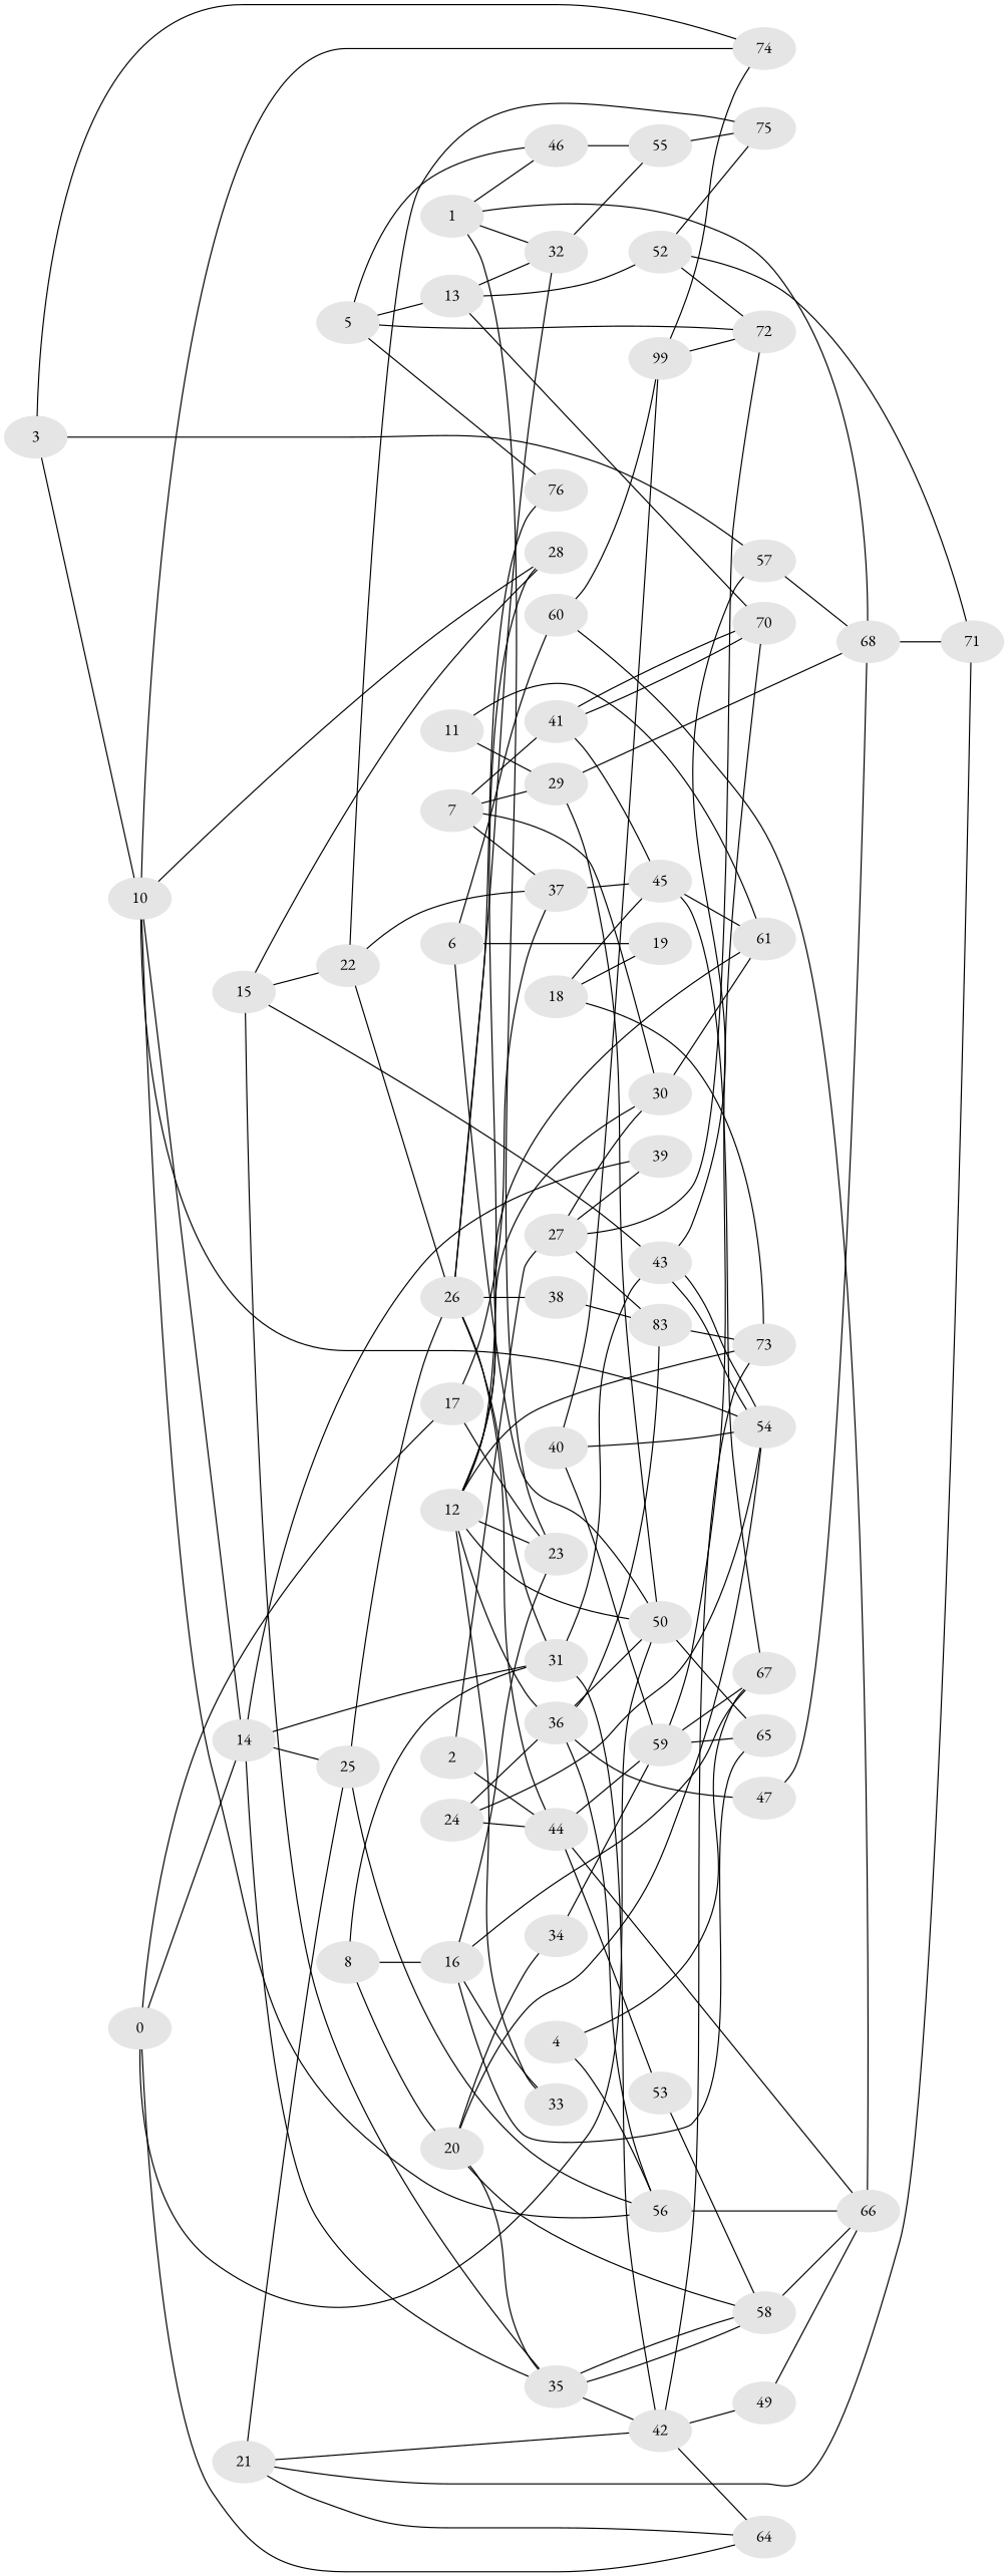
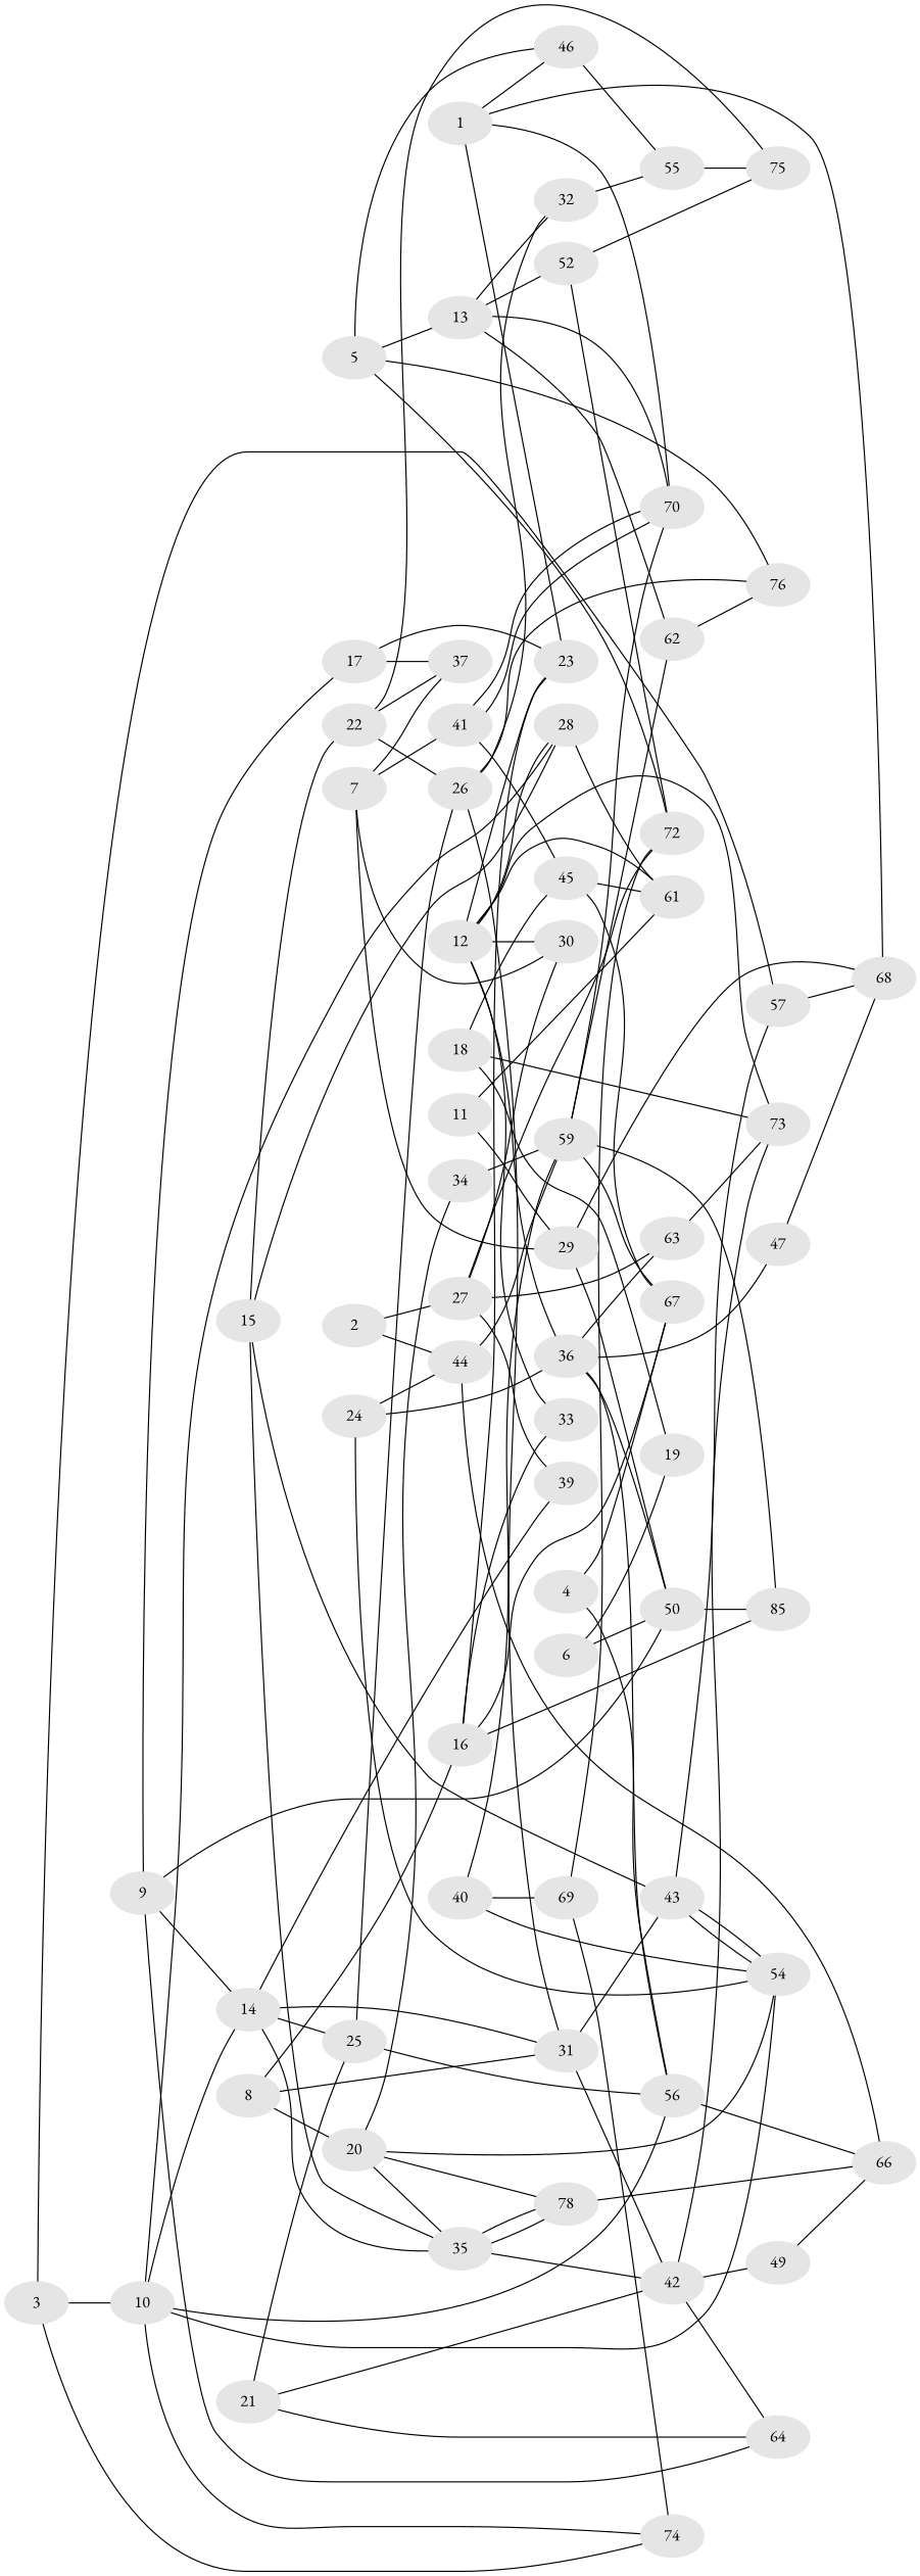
  graph {
    fontname="EB Garamond"
    rankdir=LR
    node [color=gray90 fontname="EB Garamond" style=filled]
    edge [fontname="EB Garamond"]
    1
    23
    46
    68
    70
    55
-   71
    2
    27
    44
    72
    30
    39
-   63 [label=83]
+   63
    59
-   53
    66
    3
    10
    57
    74
    56
    14
    28
    54
    4
    67
    5
    13
    76
    32
    52
+   62
    6
    19
    50
-   60
-   65
-   69 [label=99]
+   65 [label=85]
+   69
    7
    29
    37
    41
    61
    45
    8
    16
    20
    31
    33
    35
    34
-   58
+   58 [label=78]
    43
    42
-   9 [label=0]
+   9
    17
    64
    25
    11
    12
    36
    73
    47
    75
    26
    15
    22
    18
    21
    49
-   38
    24
    40
    1 -- 23
    1 -- 46
    1 -- 68
-   1 -- 32
+   1 -- 70
    46 -- 55
-   68 -- 71
    55 -- 75
    2 -- 27
    2 -- 44
    27 -- 72
    27 -- 30
    27 -- 39
    27 -- 63
    44 -- 59
-   44 -- 53
    44 -- 66
-   30 -- 61
+   28 -- 61
    63 -- 73
    59 -- 70
    59 -- 67
+   59 -- 62
    59 -- 65
-   53 -- 58
    3 -- 10
    3 -- 57
    3 -- 74
    10 -- 74
    10 -- 56
    10 -- 14
    10 -- 28
    10 -- 54
    57 -- 68
    56 -- 66
    14 -- 39
    14 -- 31
    14 -- 35
    14 -- 25
    4 -- 56
    4 -- 67
    5 -- 46
    5 -- 72
    5 -- 13
    5 -- 76
    13 -- 70
    13 -- 32
    13 -- 52
+   13 -- 62
    32 -- 55
-   52 -- 71
    52 -- 72
    52 -- 75
+   62 -- 76
    6 -- 19
    6 -- 50
-   6 -- 60
    50 -- 65
-   60 -- 66
-   60 -- 69
    69 -- 72
    69 -- 74
    7 -- 30
    7 -- 29
    7 -- 37
    7 -- 41
    29 -- 68
    29 -- 50
-   37 -- 45
    41 -- 70
    41 -- 70
    41 -- 45
    45 -- 67
    45 -- 61
    8 -- 16
    8 -- 20
    8 -- 31
    16 -- 23
    16 -- 67
    16 -- 65
    16 -- 33
    20 -- 54
    20 -- 35
    20 -- 34
    20 -- 58
    31 -- 43
    31 -- 42
    35 -- 58
    35 -- 58
    35 -- 42
    34 -- 59
    58 -- 66
    43 -- 57
    43 -- 54
    43 -- 54
    42 -- 64
    42 -- 73
    42 -- 49
    9 -- 14
    9 -- 50
    9 -- 17
    9 -- 64
    17 -- 23
    17 -- 37
    25 -- 56
    25 -- 26
    11 -- 29
    11 -- 61
    12 -- 23
    12 -- 30
    12 -- 28
-   12 -- 50
    12 -- 61
    12 -- 33
    12 -- 36
    12 -- 73
    36 -- 63
    36 -- 56
    36 -- 50
    36 -- 47
    47 -- 68
-   26 -- 44
    26 -- 76
    26 -- 32
    26 -- 31
-   26 -- 38
    15 -- 28
    15 -- 35
    15 -- 43
    15 -- 22
    22 -- 37
    22 -- 75
    22 -- 26
    18 -- 19
    18 -- 45
    18 -- 73
-   21 -- 71
    21 -- 42
    21 -- 64
    21 -- 25
    49 -- 66
-   38 -- 63
    24 -- 44
    24 -- 54
    24 -- 36
    40 -- 59
    40 -- 54
    40 -- 69
  }
